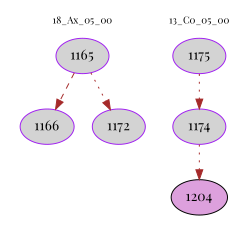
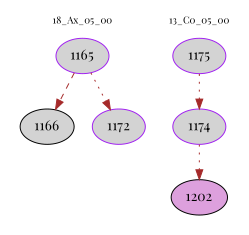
  digraph {
    fontname="Playfair Display"
    node [color=purple fillcolor=lightgrey fontname="Playfair Display" style=filled]
    edge [color=brown fontname="Playfair Display" style=dotted]
    n1 [label=1165]
-   n2 [label=1166]
+   n2 [color=black label=1166]
    n3 [label=1172]
    n4 [label=1174]
    n5 [label=1175]
-   n6 [color=black fillcolor=plum label=1204]
+   n6 [color=black fillcolor=plum label=1202]
    subgraph cluster_1 {
      color=white
      fontsize=10
      label="18_Ax_05_00"
      n1
      n2
      n3
    }
    subgraph cluster_2 {
      color=white
      fontsize=10
      label="13_C0_05_00"
      n4
      n5
      n6
    }
    n1 -> n2 [style=dashed]
    n1 -> n3
    n4 -> n6
    n5 -> n4
  }
